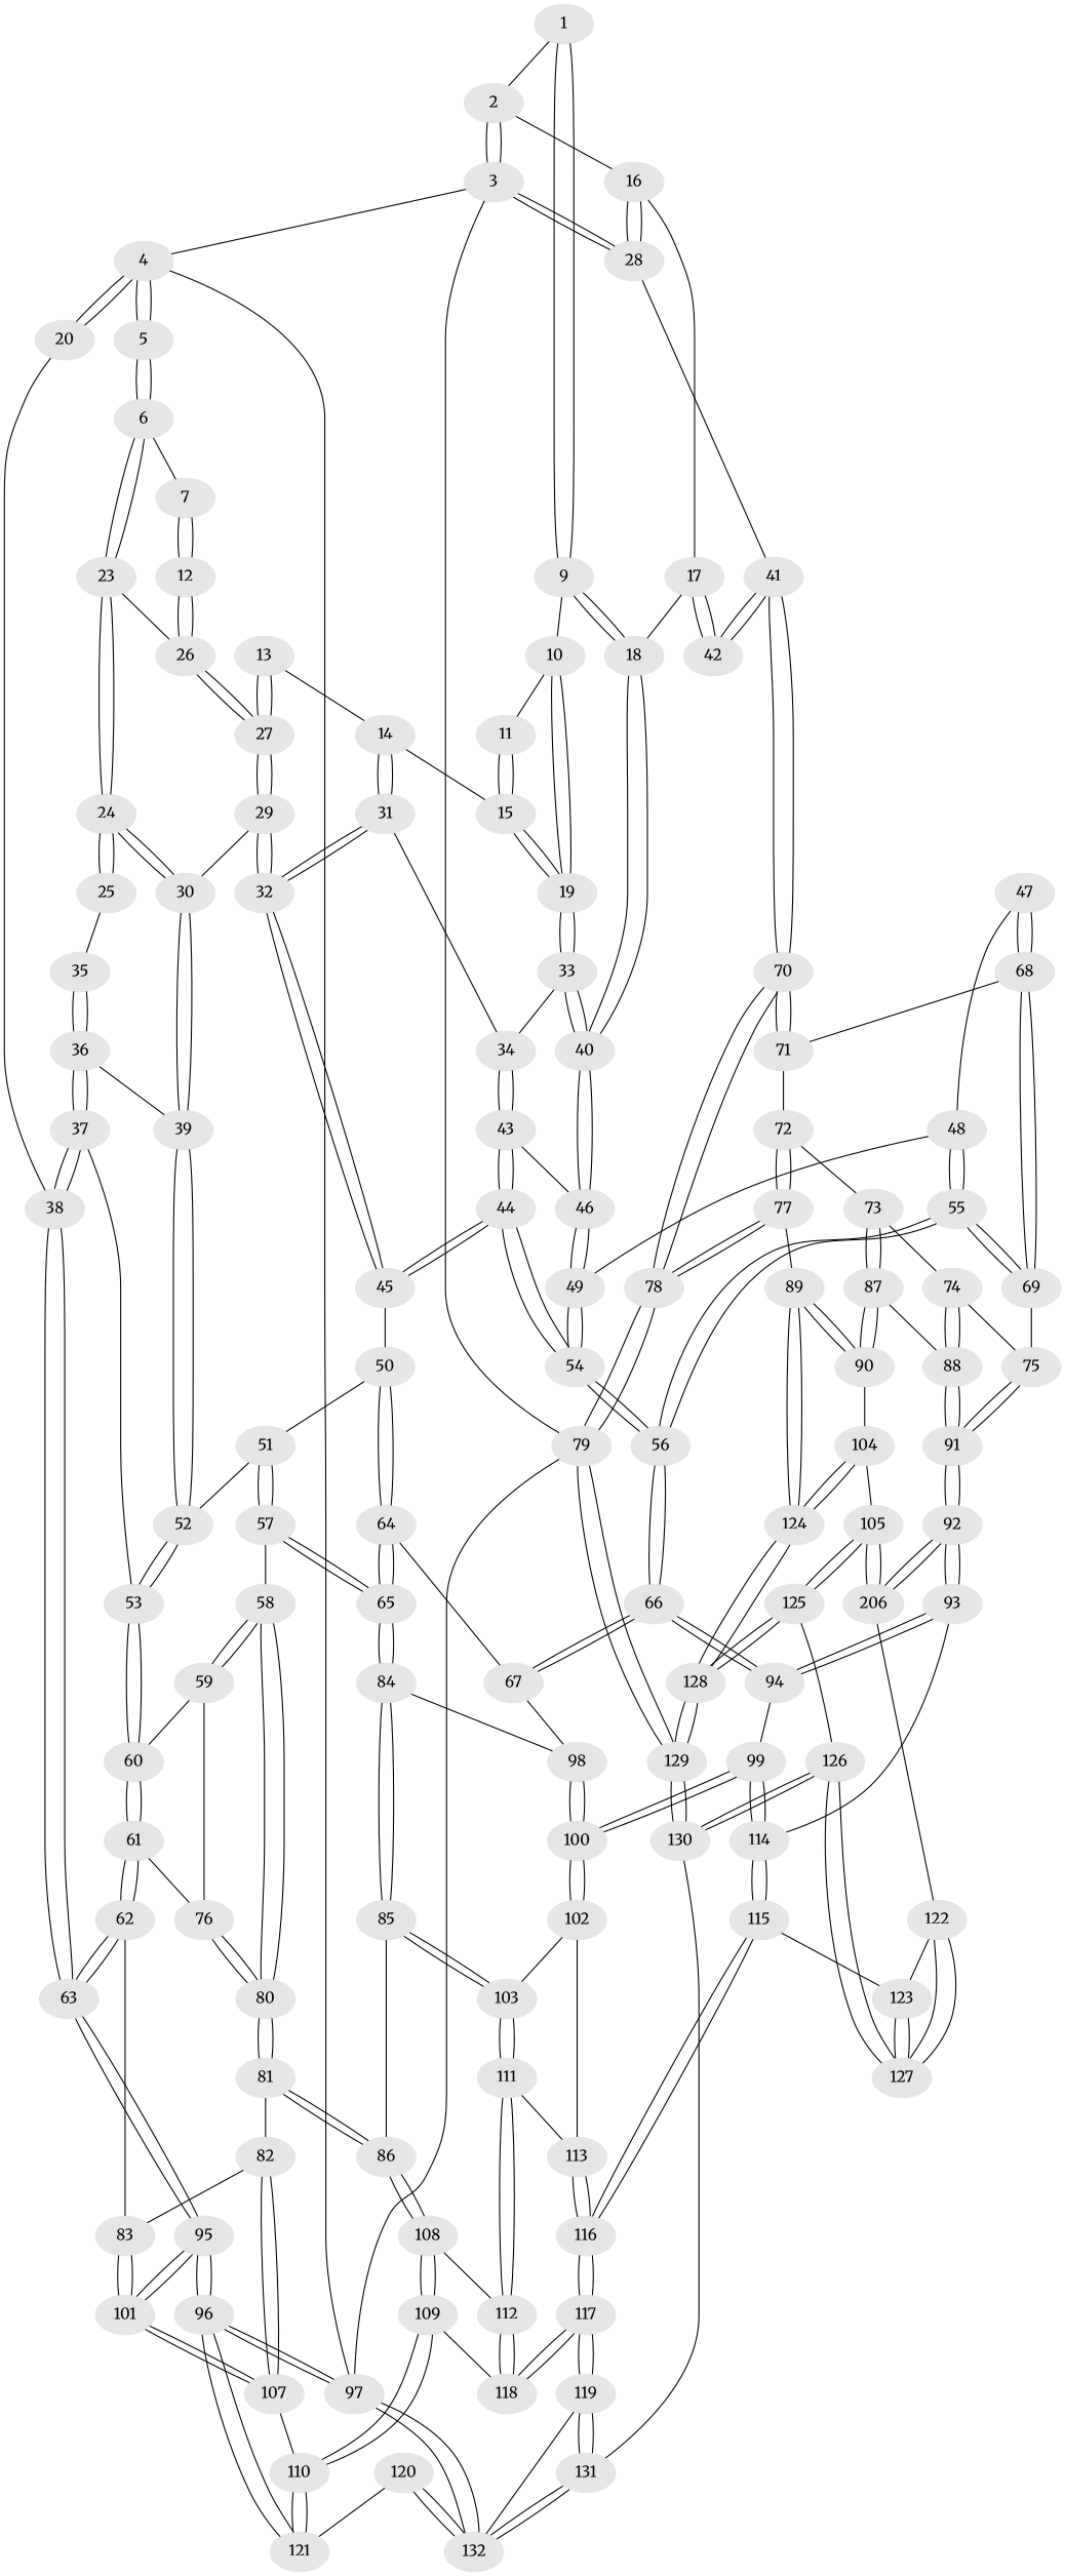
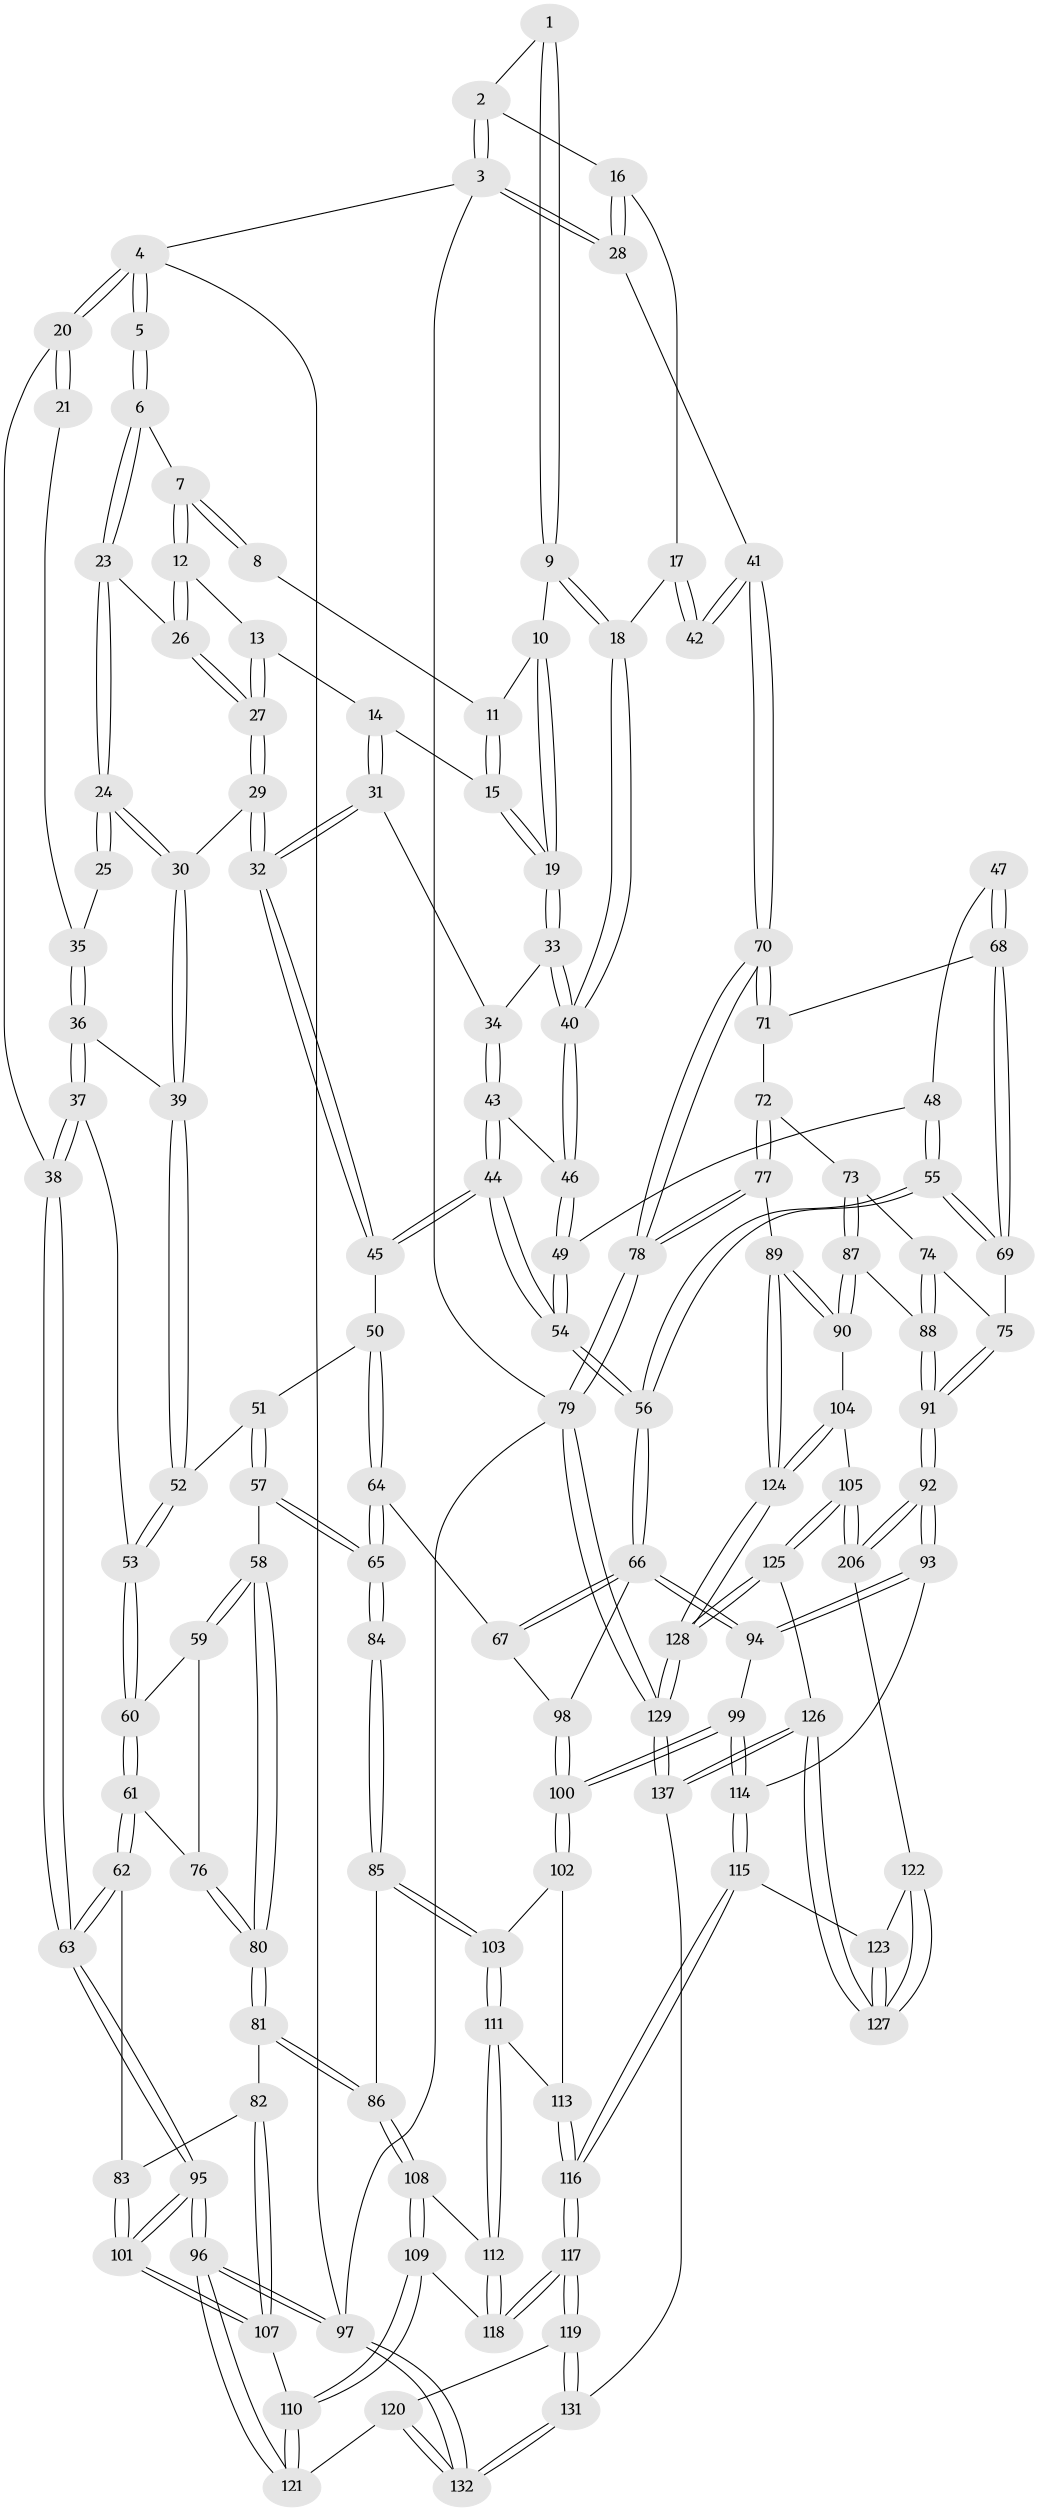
  graph {
    fontname=Merriweather
    node [color=gray90 fontname=Merriweather style=filled]
    edge [fontname=Merriweather]
    1
    2
    9
    3
    16
    10
    18
    4
    28
    79
    17
    5
    20
    97
    41
    129
    6
+   21
    38
    132
    7
    23
+   8
    12
    26
    24
    11
    13
    15
    19
    40
    33
    14
    27
    31
    29
    32
    34
    42
    46
    35
    63
    36
    25
    30
    39
    70
    45
    52
    43
    50
    44
    37
    53
    60
    95
    49
    71
    78
    47
    48
    68
    54
    56
    51
    64
    55
    69
    57
    65
    67
    58
    61
    66
    75
    94
    59
    80
    84
    76
    81
    62
    83
    101
    96
    98
    85
    99
    100
    72
    91
    73
    77
    74
    87
    89
    88
    90
    92
    124
-   130
+   130 [label=137]
    82
    86
    107
    108
    110
    103
    111
    109
    112
    104
    128
    105
    93
    n115 [label=206]
    114
    122
    115
    121
    102
    113
    116
    125
    126
    123
    127
    118
    117
    119
    120
    131
    1 -- 2
    1 -- 9
    1 -- 9
    2 -- 3
    2 -- 3
    2 -- 16
    9 -- 10
    9 -- 18
    9 -- 18
    3 -- 4
    3 -- 28
    3 -- 28
    3 -- 79
    16 -- 28
    16 -- 28
    16 -- 17
    10 -- 11
    10 -- 19
    10 -- 19
    18 -- 40
    18 -- 40
    4 -- 5
    4 -- 5
    4 -- 20
    4 -- 20
    4 -- 97
    28 -- 41
    79 -- 97
    79 -- 129
    79 -- 129
    17 -- 18
    17 -- 42
    17 -- 42
    5 -- 6
    5 -- 6
+   20 -- 21
+   20 -- 21
    20 -- 38
    97 -- 132
    97 -- 132
    41 -- 42
    41 -- 42
    41 -- 70
    41 -- 70
    129 -- 130
    129 -- 130
    6 -- 7
    6 -- 23
    6 -- 23
+   21 -- 35
    38 -- 63
    38 -- 63
+   7 -- 8
+   7 -- 8
    7 -- 12
    7 -- 12
    23 -- 26
    23 -- 24
    23 -- 24
+   8 -- 11
    12 -- 26
    12 -- 26
+   12 -- 13
    26 -- 27
    26 -- 27
    24 -- 25
    24 -- 25
    24 -- 30
    24 -- 30
    11 -- 15
    11 -- 15
    13 -- 14
    13 -- 27
    13 -- 27
    15 -- 19
    15 -- 19
    19 -- 33
    19 -- 33
    40 -- 46
    40 -- 46
    33 -- 40
    33 -- 40
    33 -- 34
    14 -- 15
    14 -- 31
    14 -- 31
    27 -- 29
    27 -- 29
    31 -- 32
    31 -- 32
    31 -- 34
    29 -- 32
    29 -- 32
    29 -- 30
    32 -- 45
    32 -- 45
    34 -- 43
    34 -- 43
    46 -- 49
    46 -- 49
    35 -- 36
    35 -- 36
    63 -- 95
    63 -- 95
    36 -- 39
    36 -- 37
    36 -- 37
    25 -- 35
    30 -- 39
    30 -- 39
    39 -- 52
    39 -- 52
    70 -- 71
    70 -- 71
    70 -- 78
    70 -- 78
    45 -- 50
    52 -- 53
    52 -- 53
    43 -- 46
    43 -- 44
    43 -- 44
    50 -- 51
    50 -- 64
    50 -- 64
    44 -- 45
    44 -- 45
    44 -- 54
    44 -- 54
    37 -- 38
    37 -- 38
    37 -- 53
    53 -- 60
    53 -- 60
    60 -- 61
    60 -- 61
    95 -- 101
    95 -- 101
    95 -- 96
    95 -- 96
    49 -- 54
    49 -- 54
    71 -- 72
    78 -- 79
    78 -- 79
    47 -- 48
    47 -- 68
    47 -- 68
    48 -- 49
    48 -- 55
    48 -- 55
    68 -- 71
    68 -- 69
    68 -- 69
    54 -- 56
    54 -- 56
    56 -- 66
    56 -- 66
    51 -- 52
    51 -- 57
    51 -- 57
    64 -- 65
    64 -- 65
    64 -- 67
    55 -- 56
    55 -- 56
    55 -- 69
    55 -- 69
    69 -- 75
    57 -- 65
    57 -- 65
    57 -- 58
    65 -- 84
    65 -- 84
    67 -- 98
    58 -- 59
    58 -- 59
    58 -- 80
    58 -- 80
    61 -- 76
    61 -- 62
    61 -- 62
    66 -- 67
    66 -- 67
    66 -- 94
    66 -- 94
    75 -- 91
    75 -- 91
    94 -- 99
    59 -- 60
    59 -- 76
    80 -- 81
    80 -- 81
-   84 -- 98
+   66 -- 98
    84 -- 85
    84 -- 85
    76 -- 80
    76 -- 80
    81 -- 82
    81 -- 86
    81 -- 86
    62 -- 63
    62 -- 63
    62 -- 83
    83 -- 101
    83 -- 101
    101 -- 107
    101 -- 107
    96 -- 97
    96 -- 97
    96 -- 121
    96 -- 121
    98 -- 100
    98 -- 100
    85 -- 86
    85 -- 103
    85 -- 103
    99 -- 100
    99 -- 100
    99 -- 114
    99 -- 114
    100 -- 102
    100 -- 102
    72 -- 73
    72 -- 77
    72 -- 77
    91 -- 92
    91 -- 92
    73 -- 74
    73 -- 87
    73 -- 87
    77 -- 78
    77 -- 78
    77 -- 89
    74 -- 75
    74 -- 88
    74 -- 88
    87 -- 88
    87 -- 90
    87 -- 90
    89 -- 90
    89 -- 90
    89 -- 124
    89 -- 124
    88 -- 91
    88 -- 91
    90 -- 104
    92 -- 93
    92 -- 93
    92 -- n115
    92 -- n115
    124 -- 128
    124 -- 128
    130 -- 131
    82 -- 83
    82 -- 107
    82 -- 107
    86 -- 108
    86 -- 108
    107 -- 110
    108 -- 109
    108 -- 109
    108 -- 112
    110 -- 121
    110 -- 121
    103 -- 111
    103 -- 111
    111 -- 112
    111 -- 112
    111 -- 113
    109 -- 110
    109 -- 110
    109 -- 118
    112 -- 118
    112 -- 118
    104 -- 124
    104 -- 124
    104 -- 105
    128 -- 129
    128 -- 129
    105 -- n115
    105 -- n115
    105 -- 125
    105 -- 125
    93 -- 94
    93 -- 94
    93 -- 114
    n115 -- 122
    114 -- 115
    114 -- 115
    122 -- 123
    122 -- 127
    122 -- 127
    115 -- 116
    115 -- 116
    115 -- 123
    102 -- 103
    102 -- 113
    113 -- 116
    113 -- 116
    116 -- 117
    116 -- 117
    125 -- 128
    125 -- 128
    125 -- 126
    126 -- 130
    126 -- 130
    126 -- 127
    126 -- 127
    123 -- 127
    123 -- 127
    117 -- 118
    117 -- 118
    117 -- 119
    117 -- 119
-   119 -- 132
+   119 -- 120
    119 -- 131
    119 -- 131
    120 -- 132
    120 -- 132
    120 -- 121
    131 -- 132
    131 -- 132
  }
